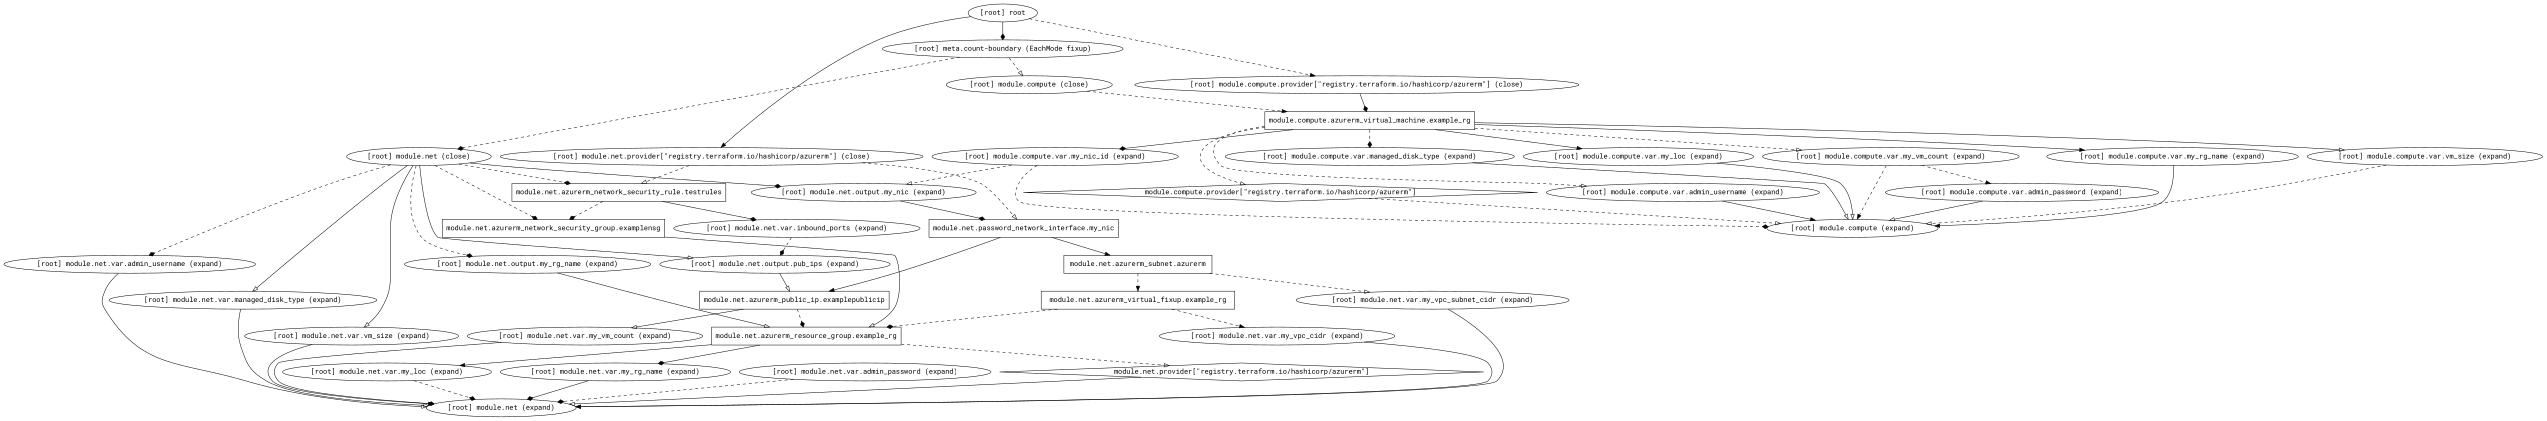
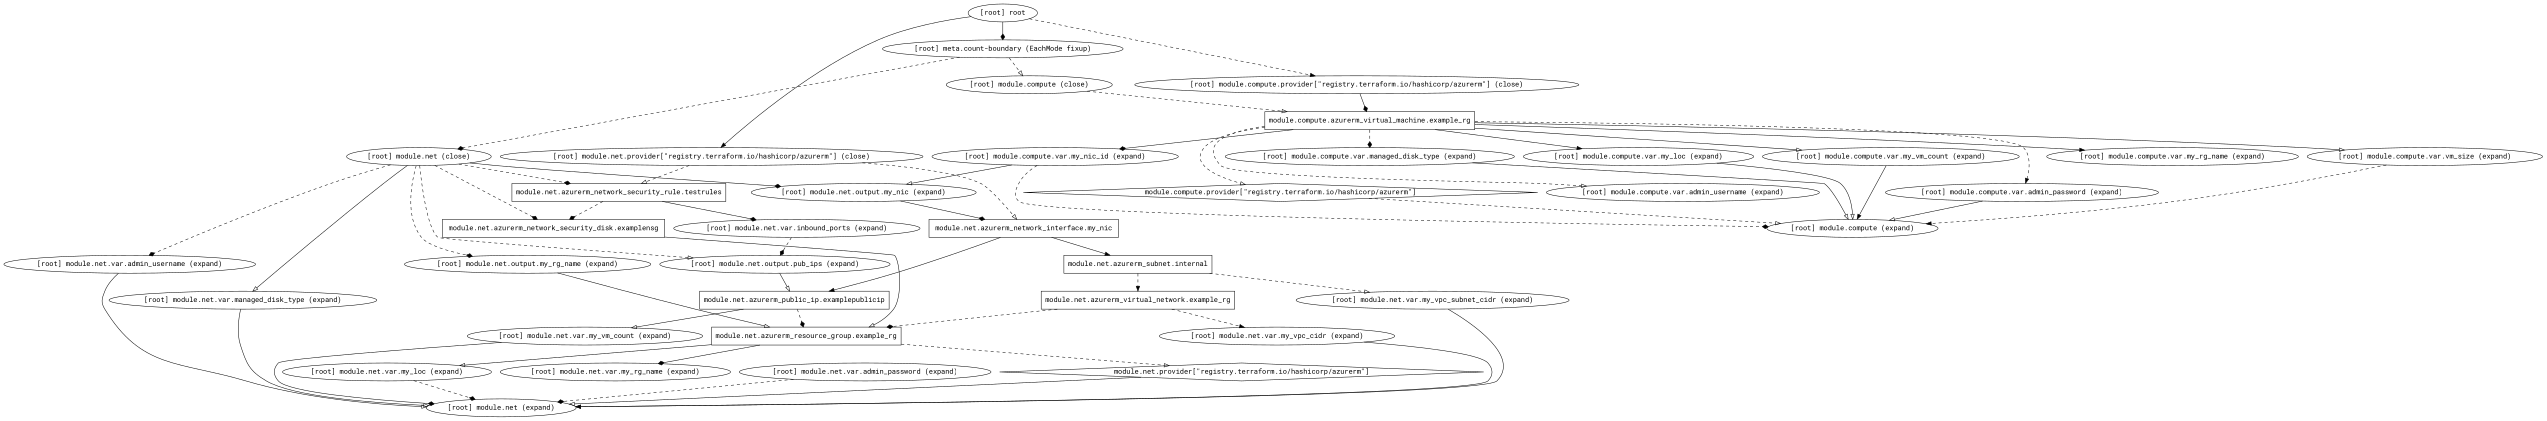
  digraph {
    compound=true
    fontname="Roboto Mono"
    newrank=true
    node [fontname="Roboto Mono"]
    edge [arrowhead=onormal fontname="Roboto Mono" style=solid]
    n1 [label="module.compute.azurerm_virtual_machine.example_rg" shape=box]
    n2 [label="module.compute.provider[\"registry.terraform.io/hashicorp/azurerm\"]" shape=diamond]
    "[root] module.compute.var.admin_password (expand)"
    "[root] module.compute.var.admin_username (expand)"
    "[root] module.compute.var.managed_disk_type (expand)"
    "[root] module.compute.var.my_loc (expand)"
    "[root] module.compute.var.my_nic_id (expand)"
    "[root] module.compute.var.my_rg_name (expand)"
    "[root] module.compute.var.my_vm_count (expand)"
    "[root] module.compute.var.vm_size (expand)"
    "[root] module.compute (expand)"
-   n12 [label="module.net.password_network_interface.my_nic" shape=box]
+   n12 [label="module.net.azurerm_network_interface.my_nic" shape=box]
    n13 [label="module.net.azurerm_public_ip.examplepublicip" shape=box]
-   n14 [label="module.net.azurerm_subnet.azurerm" shape=box]
-   n15 [label="module.net.azurerm_network_security_group.examplensg" shape=box]
+   n14 [label="module.net.azurerm_subnet.internal" shape=box]
+   n15 [label="module.net.azurerm_network_security_disk.examplensg" shape=box]
    n16 [label="module.net.azurerm_resource_group.example_rg" shape=box]
    n17 [label="module.net.azurerm_network_security_rule.testrules" shape=box]
    "[root] module.net.var.inbound_ports (expand)"
    "[root] module.net.var.my_vm_count (expand)"
    n20 [label="module.net.provider[\"registry.terraform.io/hashicorp/azurerm\"]" shape=diamond]
    "[root] module.net.var.my_loc (expand)"
    "[root] module.net.var.my_rg_name (expand)"
-   n23 [label="module.net.azurerm_virtual_fixup.example_rg" shape=box]
+   n23 [label="module.net.azurerm_virtual_network.example_rg" shape=box]
    "[root] module.net.var.my_vpc_subnet_cidr (expand)"
    "[root] module.net.var.my_vpc_cidr (expand)"
    "[root] module.net (expand)"
    "[root] meta.count-boundary (EachMode fixup)"
    "[root] module.compute (close)"
    "[root] module.net (close)"
    "[root] module.net.output.my_nic (expand)"
    "[root] module.net.output.my_rg_name (expand)"
    "[root] module.net.output.pub_ips (expand)"
    "[root] module.net.var.admin_password (expand)"
    "[root] module.net.var.admin_username (expand)"
    "[root] module.net.var.managed_disk_type (expand)"
-   "[root] module.net.var.vm_size (expand)"
    "[root] module.compute.provider[\"registry.terraform.io/hashicorp/azurerm\"] (close)"
    "[root] module.net.provider[\"registry.terraform.io/hashicorp/azurerm\"] (close)"
    "[root] root"
    subgraph sub_1 {
      n1
      n2
      "[root] module.compute.var.admin_password (expand)"
      "[root] module.compute.var.admin_username (expand)"
      "[root] module.compute.var.managed_disk_type (expand)"
      "[root] module.compute.var.my_loc (expand)"
      "[root] module.compute.var.my_nic_id (expand)"
      "[root] module.compute.var.my_rg_name (expand)"
      "[root] module.compute.var.my_vm_count (expand)"
      "[root] module.compute.var.vm_size (expand)"
      "[root] module.compute (expand)"
      n12
      n13
      n14
      n15
      n16
      n17
      "[root] module.net.var.inbound_ports (expand)"
      "[root] module.net.var.my_vm_count (expand)"
      n20
      "[root] module.net.var.my_loc (expand)"
      "[root] module.net.var.my_rg_name (expand)"
      n23
      "[root] module.net.var.my_vpc_subnet_cidr (expand)"
      "[root] module.net.var.my_vpc_cidr (expand)"
      "[root] module.net (expand)"
      "[root] meta.count-boundary (EachMode fixup)"
      "[root] module.compute (close)"
      "[root] module.net (close)"
      "[root] module.net.output.my_nic (expand)"
      "[root] module.net.output.my_rg_name (expand)"
      "[root] module.net.output.pub_ips (expand)"
      "[root] module.net.var.admin_password (expand)"
      "[root] module.net.var.admin_username (expand)"
      "[root] module.net.var.managed_disk_type (expand)"
-     "[root] module.net.var.vm_size (expand)"
      "[root] module.compute.provider[\"registry.terraform.io/hashicorp/azurerm\"] (close)"
      "[root] module.net.provider[\"registry.terraform.io/hashicorp/azurerm\"] (close)"
      "[root] root"
    }
    n1 -> n2 [style=dashed]
-   "[root] module.compute.var.my_vm_count (expand)" -> "[root] module.compute.var.admin_password (expand)" [arrowhead=normal style=dashed]
+   n1 -> "[root] module.compute.var.admin_password (expand)" [arrowhead=normal style=dashed]
    n1 -> "[root] module.compute.var.admin_username (expand)" [style=dashed]
    n1 -> "[root] module.compute.var.managed_disk_type (expand)" [arrowhead=diamond style=dashed]
    n1 -> "[root] module.compute.var.my_loc (expand)" [arrowhead=normal]
    n1 -> "[root] module.compute.var.my_nic_id (expand)" [arrowhead=diamond]
    n1 -> "[root] module.compute.var.my_rg_name (expand)" [arrowhead=normal]
-   n1 -> "[root] module.compute.var.my_vm_count (expand)" [style=dashed]
+   n1 -> "[root] module.compute.var.my_vm_count (expand)"
    n1 -> "[root] module.compute.var.vm_size (expand)"
    n2 -> "[root] module.compute (expand)" [style=dashed]
    "[root] module.compute.var.admin_password (expand)" -> "[root] module.compute (expand)"
-   "[root] module.compute.var.admin_username (expand)" -> "[root] module.compute (expand)" [arrowhead=normal]
    "[root] module.compute.var.managed_disk_type (expand)" -> "[root] module.compute (expand)"
    "[root] module.compute.var.my_loc (expand)" -> "[root] module.compute (expand)"
    "[root] module.compute.var.my_nic_id (expand)" -> "[root] module.compute (expand)" [arrowhead=diamond style=dashed]
-   "[root] module.compute.var.my_nic_id (expand)" -> "[root] module.net.output.my_nic (expand)" [style=dashed]
-   "[root] module.compute.var.my_rg_name (expand)" -> "[root] module.compute (expand)" [arrowhead=normal]
-   "[root] module.compute.var.my_vm_count (expand)" -> "[root] module.compute (expand)" [arrowhead=normal style=dashed]
-   "[root] module.compute.var.vm_size (expand)" -> "[root] module.compute (expand)" [style=dashed]
+   "[root] module.compute.var.my_nic_id (expand)" -> "[root] module.net.output.my_nic (expand)"
+   "[root] module.compute.var.my_vm_count (expand)" -> "[root] module.compute (expand)" [arrowhead=normal]
+   "[root] module.compute.var.vm_size (expand)" -> "[root] module.compute (expand)" [arrowhead=normal style=dashed]
    n12 -> n13 [arrowhead=normal]
    n12 -> n14 [arrowhead=normal]
    n13 -> n16 [arrowhead=diamond style=dashed]
    n13 -> "[root] module.net.var.my_vm_count (expand)"
    n14 -> n23 [arrowhead=normal style=dashed]
    n14 -> "[root] module.net.var.my_vpc_subnet_cidr (expand)" [style=dashed]
    n15 -> n16
    n16 -> n20 [style=dashed]
-   n16 -> "[root] module.net.var.my_loc (expand)" [arrowhead=normal]
+   n16 -> "[root] module.net.var.my_loc (expand)"
    n16 -> "[root] module.net.var.my_rg_name (expand)" [arrowhead=diamond]
    n17 -> n15 [arrowhead=diamond style=dashed]
    n17 -> "[root] module.net.var.inbound_ports (expand)" [arrowhead=diamond]
    "[root] module.net.var.inbound_ports (expand)" -> "[root] module.net.output.pub_ips (expand)" [arrowhead=diamond style=dashed]
    "[root] module.net.var.my_vm_count (expand)" -> "[root] module.net (expand)" [arrowhead=diamond]
    n20 -> "[root] module.net (expand)"
    "[root] module.net.var.my_loc (expand)" -> "[root] module.net (expand)" [arrowhead=diamond style=dashed]
-   "[root] module.net.var.my_rg_name (expand)" -> "[root] module.net (expand)" [arrowhead=diamond]
    n23 -> n16 [arrowhead=diamond style=dashed]
    n23 -> "[root] module.net.var.my_vpc_cidr (expand)" [arrowhead=normal style=dashed]
    "[root] module.net.var.my_vpc_subnet_cidr (expand)" -> "[root] module.net (expand)" [arrowhead=normal]
    "[root] module.net.var.my_vpc_cidr (expand)" -> "[root] module.net (expand)"
    "[root] meta.count-boundary (EachMode fixup)" -> "[root] module.compute (close)" [style=dashed]
    "[root] meta.count-boundary (EachMode fixup)" -> "[root] module.net (close)" [arrowhead=diamond style=dashed]
-   "[root] module.compute (close)" -> n1 [arrowhead=normal style=dashed]
+   "[root] module.compute (close)" -> n1 [style=dashed]
    "[root] module.net (close)" -> n15 [arrowhead=diamond style=dashed]
    "[root] module.net (close)" -> n17 [arrowhead=diamond style=dashed]
    "[root] module.net (close)" -> "[root] module.net.output.my_nic (expand)" [arrowhead=diamond]
    "[root] module.net (close)" -> "[root] module.net.output.my_rg_name (expand)" [arrowhead=diamond style=dashed]
-   "[root] module.net (close)" -> "[root] module.net.output.pub_ips (expand)"
+   "[root] module.net (close)" -> "[root] module.net.output.pub_ips (expand)" [style=dashed]
    "[root] module.net (close)" -> "[root] module.net.var.admin_username (expand)" [arrowhead=diamond style=dashed]
    "[root] module.net (close)" -> "[root] module.net.var.managed_disk_type (expand)"
-   "[root] module.net (close)" -> "[root] module.net.var.vm_size (expand)"
    "[root] module.net.output.my_nic (expand)" -> n12 [arrowhead=diamond]
    "[root] module.net.output.my_rg_name (expand)" -> n16
    "[root] module.net.output.pub_ips (expand)" -> n13
    "[root] module.net.var.admin_password (expand)" -> "[root] module.net (expand)" [arrowhead=diamond style=dashed]
    "[root] module.net.var.admin_username (expand)" -> "[root] module.net (expand)"
    "[root] module.net.var.managed_disk_type (expand)" -> "[root] module.net (expand)"
-   "[root] module.net.var.vm_size (expand)" -> "[root] module.net (expand)" [arrowhead=normal]
    "[root] module.compute.provider[\"registry.terraform.io/hashicorp/azurerm\"] (close)" -> n1 [arrowhead=diamond]
    "[root] module.net.provider[\"registry.terraform.io/hashicorp/azurerm\"] (close)" -> n12 [style=dashed]
    "[root] module.net.provider[\"registry.terraform.io/hashicorp/azurerm\"] (close)" -> n17 [style=dashed]
    "[root] root" -> "[root] meta.count-boundary (EachMode fixup)" [arrowhead=diamond]
    "[root] root" -> "[root] module.compute.provider[\"registry.terraform.io/hashicorp/azurerm\"] (close)" [arrowhead=normal style=dashed]
    "[root] root" -> "[root] module.net.provider[\"registry.terraform.io/hashicorp/azurerm\"] (close)" [arrowhead=normal]
  }
